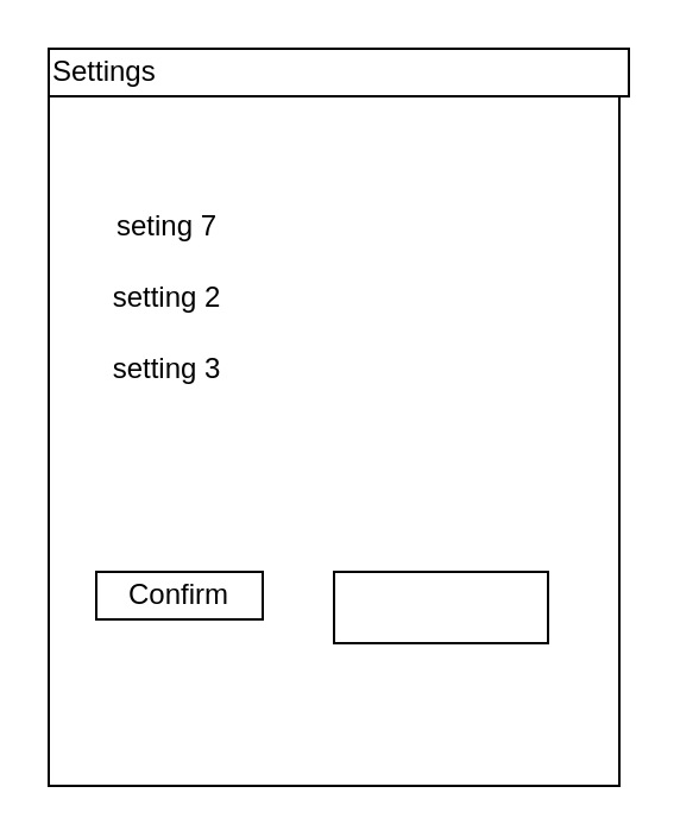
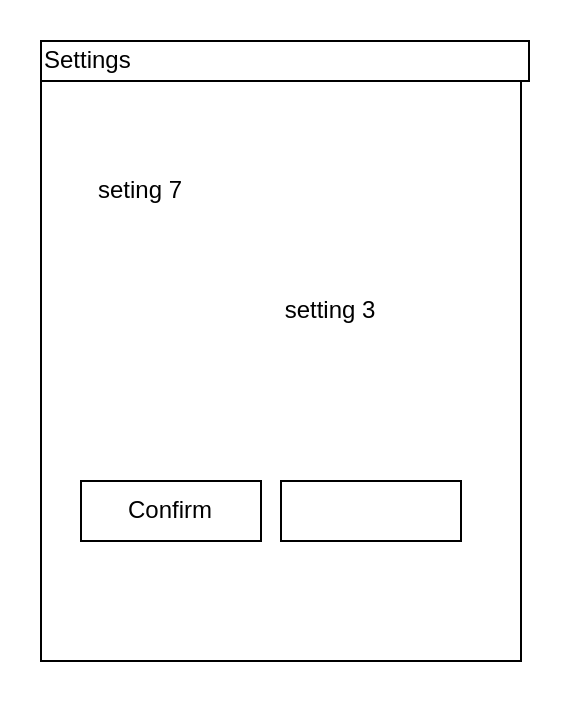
  <mxCell id="0" />
  <mxCell id="1" parent="0" />
  <mxCell id="2" value="" style="rounded=0;whiteSpace=wrap;html=1;" vertex="1" parent="1"><mxGeometry x="20" y="40" width="240" height="290" as="geometry" /></mxCell>
  <mxCell id="3" value="Settings" style="rounded=0;whiteSpace=wrap;html=1;align=left;" vertex="1" parent="1"><mxGeometry x="20" y="20" width="244" height="20" as="geometry" /></mxCell>
- <mxCell id="4" value="setting 3" style="text;html=1;strokeColor=none;fillColor=none;align=center;verticalAlign=middle;whiteSpace=wrap;rounded=0;" vertex="1" parent="1"><mxGeometry x="40" y="140" width="60" height="30" as="geometry" /></mxCell>
- <mxCell id="5" value="setting 2" style="text;html=1;strokeColor=none;fillColor=none;align=center;verticalAlign=middle;whiteSpace=wrap;rounded=0;" vertex="1" parent="1"><mxGeometry x="40" y="110" width="60" height="30" as="geometry" /></mxCell>
+ <mxCell id="4" value="setting 3" style="text;html=1;strokeColor=none;fillColor=none;align=center;verticalAlign=middle;whiteSpace=wrap;rounded=0;" vertex="1" parent="1"><mxGeometry x="135" y="140" width="60" height="30" as="geometry" /></mxCell>
  <mxCell id="6" value="seting 7" style="text;html=1;strokeColor=none;fillColor=none;align=center;verticalAlign=middle;whiteSpace=wrap;rounded=0;" vertex="1" parent="1"><mxGeometry x="40" y="80" width="60" height="30" as="geometry" /></mxCell>
- <mxCell id="7" value="Confirm" style="rounded=0;whiteSpace=wrap;html=1;" vertex="1" parent="1"><mxGeometry x="40" y="240" width="70" height="20" as="geometry" /></mxCell>
+ <mxCell id="7" value="Confirm" style="rounded=0;whiteSpace=wrap;html=1;" vertex="1" parent="1"><mxGeometry x="40" y="240" width="90" height="30" as="geometry" /></mxCell>
  <mxCell id="8" value="" style="rounded=0;whiteSpace=wrap;html=1;" vertex="1" parent="1"><mxGeometry x="140" y="240" width="90" height="30" as="geometry" /></mxCell>
